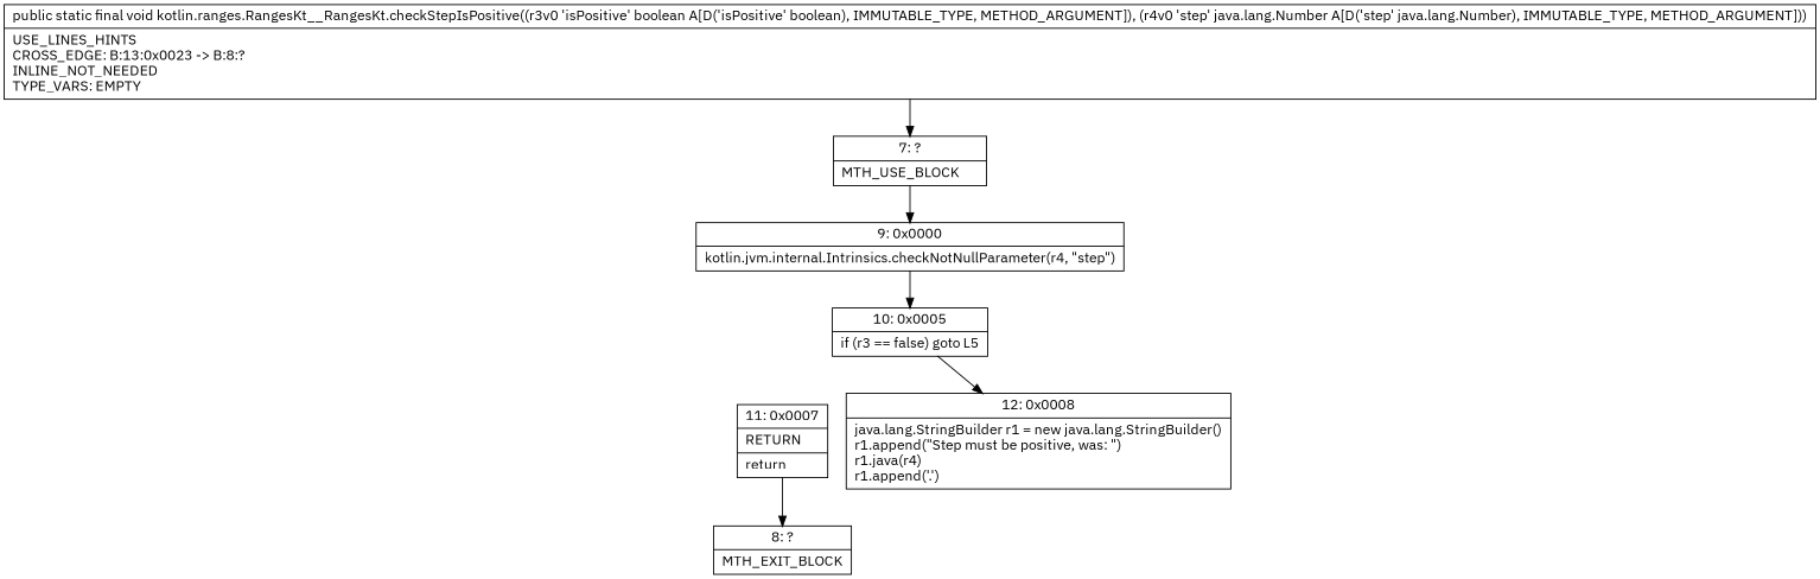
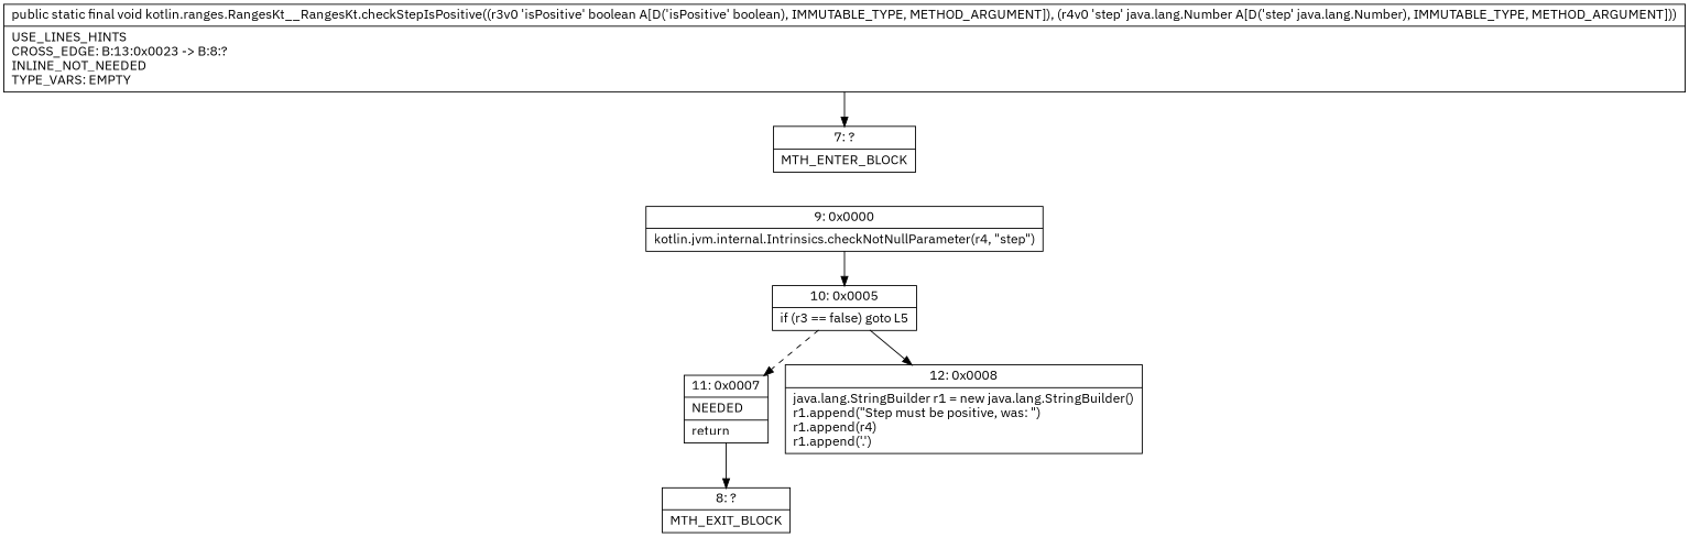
  digraph {
    fontname="IBM Plex Sans"
    node [fontname="IBM Plex Sans" shape=record]
    edge [fontname="IBM Plex Sans"]
-   n1 [label="{7\:\ ?|MTH_USE_BLOCK\l}"]
+   n1 [label="{7\:\ ?|MTH_ENTER_BLOCK\l}"]
    n2 [label="{9\:\ 0x0000|kotlin.jvm.internal.Intrinsics.checkNotNullParameter(r4, \"step\")\l}"]
    n3 [label="{10\:\ 0x0005|if (r3 == false) goto L5\l}"]
-   n4 [label="{11\:\ 0x0007|RETURN\l|return\l}"]
-   n5 [label="{12\:\ 0x0008|java.lang.StringBuilder r1 = new java.lang.StringBuilder()\lr1.append(\"Step must be positive, was: \")\lr1.java(r4)\lr1.append('.')\l}"]
+   n4 [label="{11\:\ 0x0007|NEEDED\l|return\l}"]
+   n5 [label="{12\:\ 0x0008|java.lang.StringBuilder r1 = new java.lang.StringBuilder()\lr1.append(\"Step must be positive, was: \")\lr1.append(r4)\lr1.append('.')\l}"]
    n6 [label="{8\:\ ?|MTH_EXIT_BLOCK\l}"]
    n7 [label="{public static final void kotlin.ranges.RangesKt__RangesKt.checkStepIsPositive((r3v0 'isPositive' boolean A[D('isPositive' boolean), IMMUTABLE_TYPE, METHOD_ARGUMENT]), (r4v0 'step' java.lang.Number A[D('step' java.lang.Number), IMMUTABLE_TYPE, METHOD_ARGUMENT]))  | USE_LINES_HINTS\lCROSS_EDGE: B:13:0x0023 \-\> B:8:?\lINLINE_NOT_NEEDED\lTYPE_VARS: EMPTY\l}"]
-   n1 -> n2
    n2 -> n3
+   n3 -> n4 [style=dashed]
    n3 -> n5
    n4 -> n6
    n7 -> n1
  }
